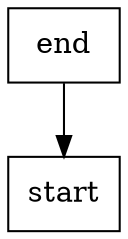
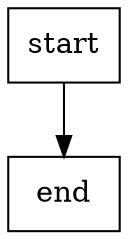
  digraph {
    node [shape=box]
    n1 [label=start]
    n2 [label=end]
-   n2 -> n1
+   n1 -> n2
  }
